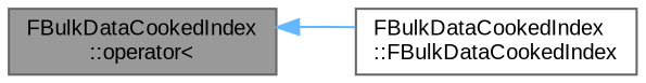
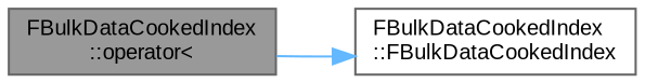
  digraph {
    rankdir=LR
    fontname="Liberation Sans"
    node [fontname="Liberation Sans" fontsize=10 shape=box style=filled]
    n1 [color=gray40 fillcolor=grey60 fontcolor=black height=0.2 label="FBulkDataCookedIndex\l::operator\<" width=0.4]
    n2 [color=grey40 fillcolor=white height=0.2 label="FBulkDataCookedIndex\l::FBulkDataCookedIndex" width=0.4]
-   n2 -> n1 [color=steelblue1 fontname="Liberation Sans" fontsize=10 labelfontname=Helvetica labelfontsize=10 style=solid]
+   n1 -> n2 [color=steelblue1 fontname="Liberation Sans" fontsize=10 labelfontname=Helvetica labelfontsize=10 style=solid]
  }
